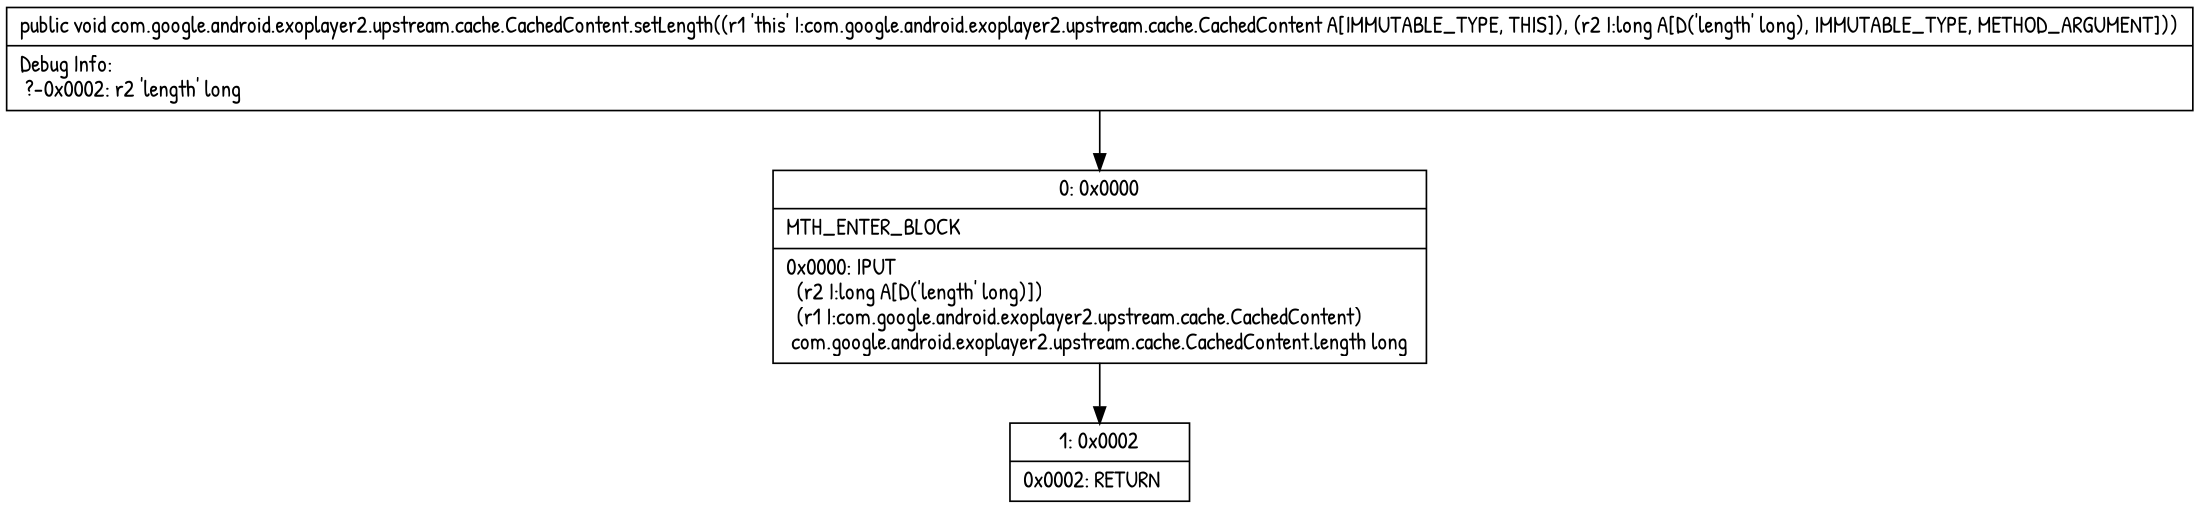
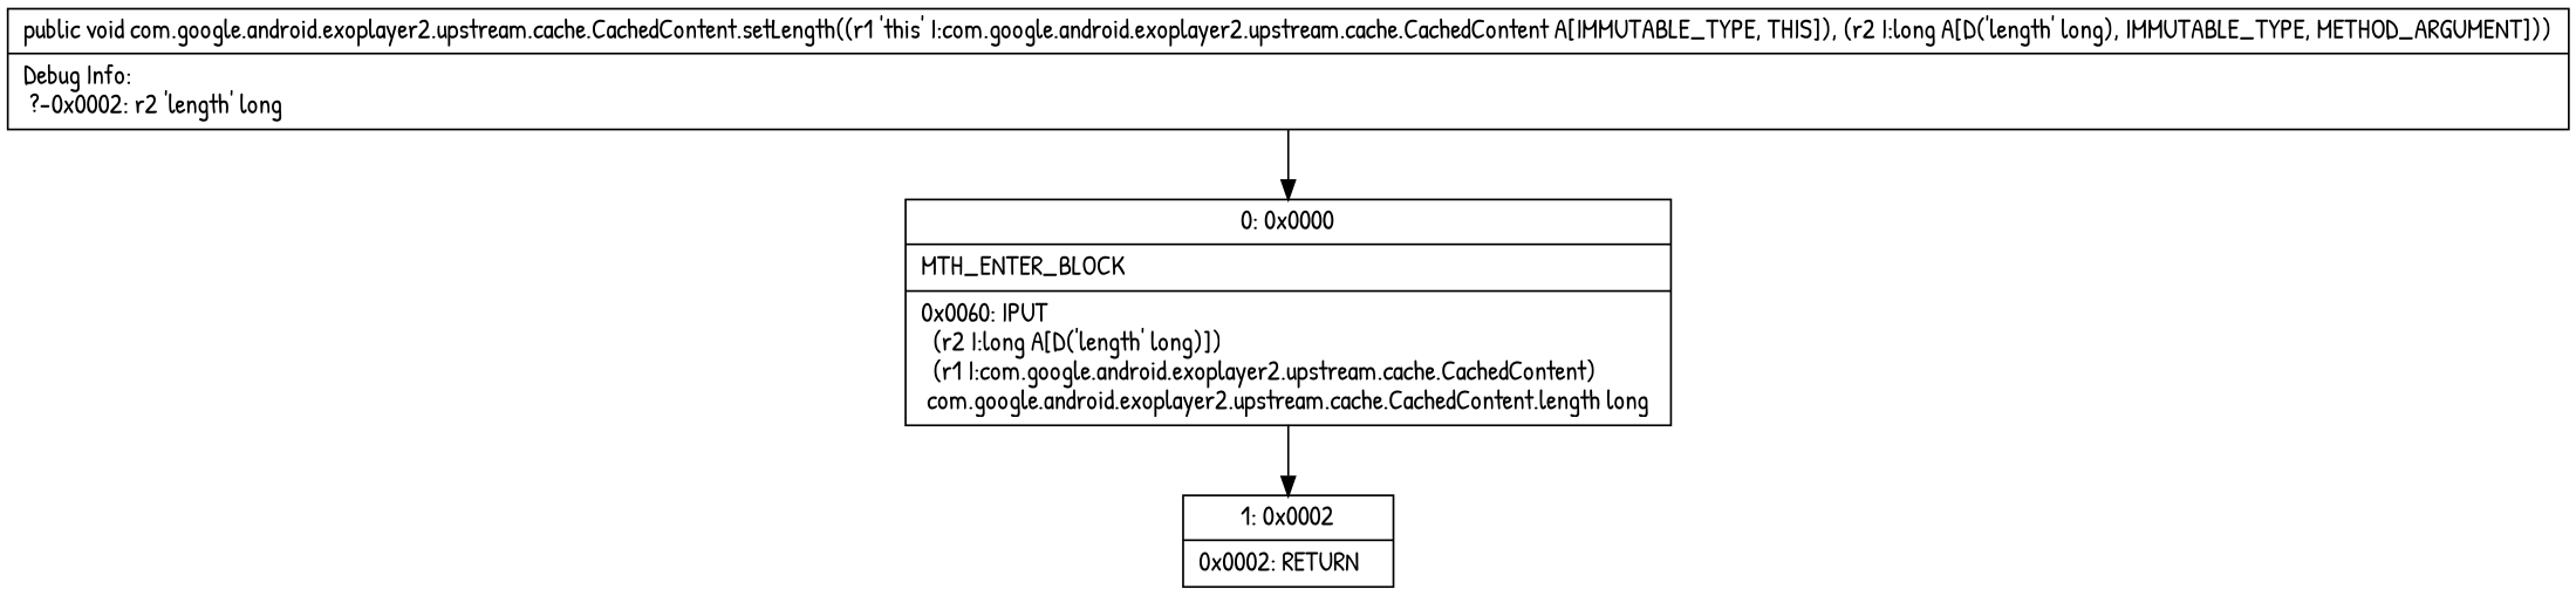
  digraph {
    fontname="Patrick Hand"
    node [shape=record fontname="Patrick Hand"]
    edge [fontname="Patrick Hand"]
-   n1 [label="{0\:\ 0x0000|MTH_ENTER_BLOCK\l|0x0000: IPUT  \l  (r2 I:long A[D('length' long)])\l  (r1 I:com.google.android.exoplayer2.upstream.cache.CachedContent)\l com.google.android.exoplayer2.upstream.cache.CachedContent.length long \l}"]
+   n1 [label="{0\:\ 0x0000|MTH_ENTER_BLOCK\l|0x0060: IPUT  \l  (r2 I:long A[D('length' long)])\l  (r1 I:com.google.android.exoplayer2.upstream.cache.CachedContent)\l com.google.android.exoplayer2.upstream.cache.CachedContent.length long \l}"]
    n2 [label="{1\:\ 0x0002|0x0002: RETURN   \l}"]
    n3 [label="{public void com.google.android.exoplayer2.upstream.cache.CachedContent.setLength((r1 'this' I:com.google.android.exoplayer2.upstream.cache.CachedContent A[IMMUTABLE_TYPE, THIS]), (r2 I:long A[D('length' long), IMMUTABLE_TYPE, METHOD_ARGUMENT]))  | Debug Info:\l  ?\-0x0002: r2 'length' long\l}"]
    n1 -> n2
    n3 -> n1
  }
